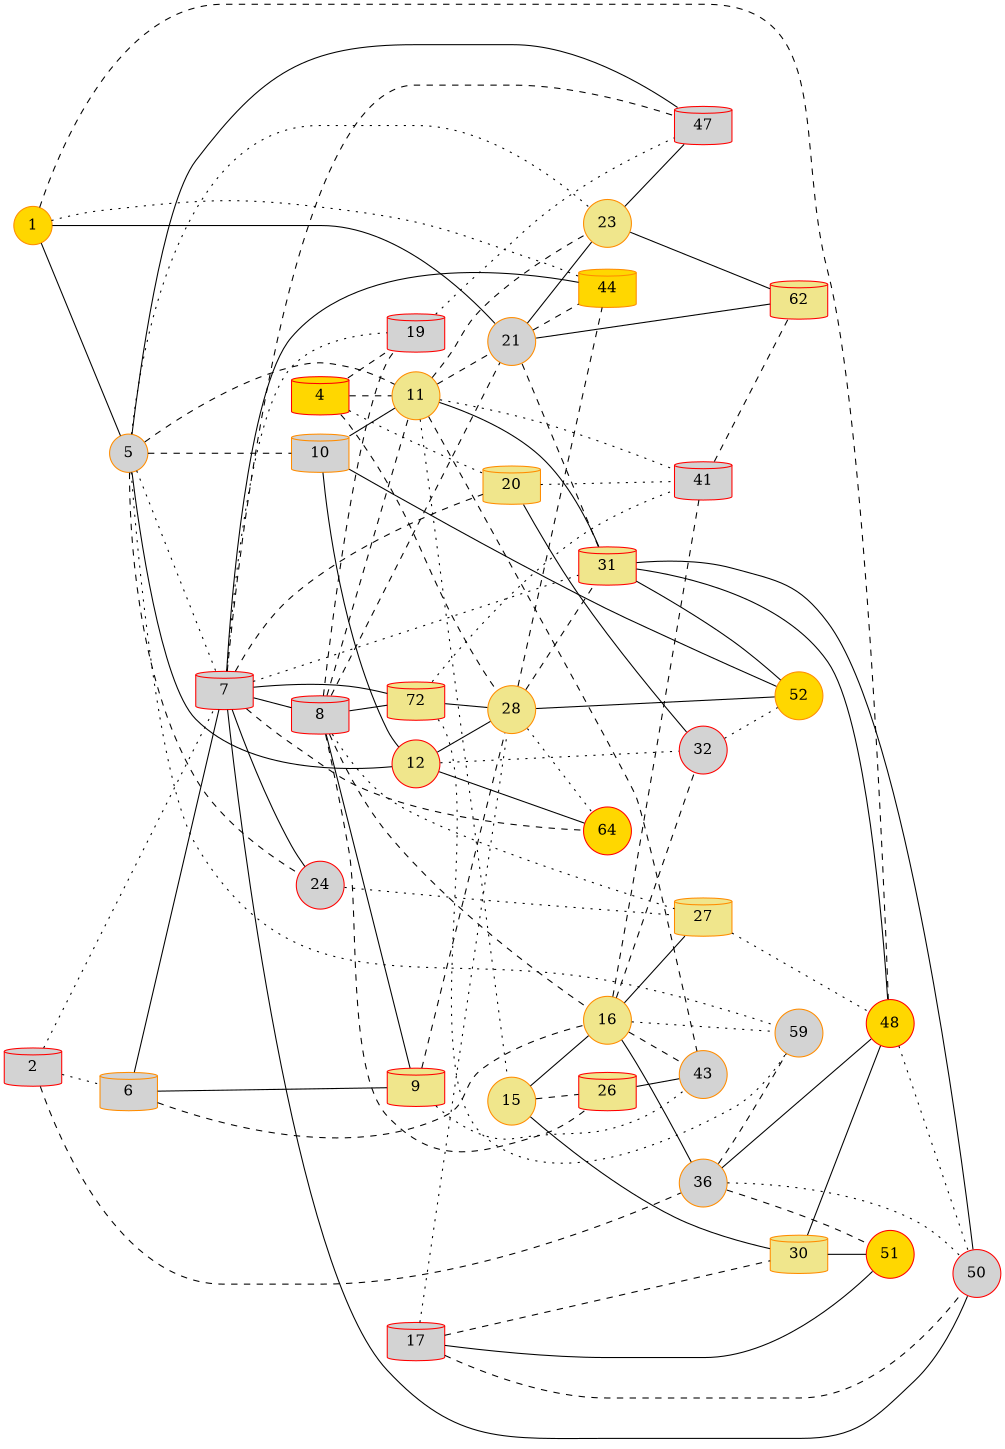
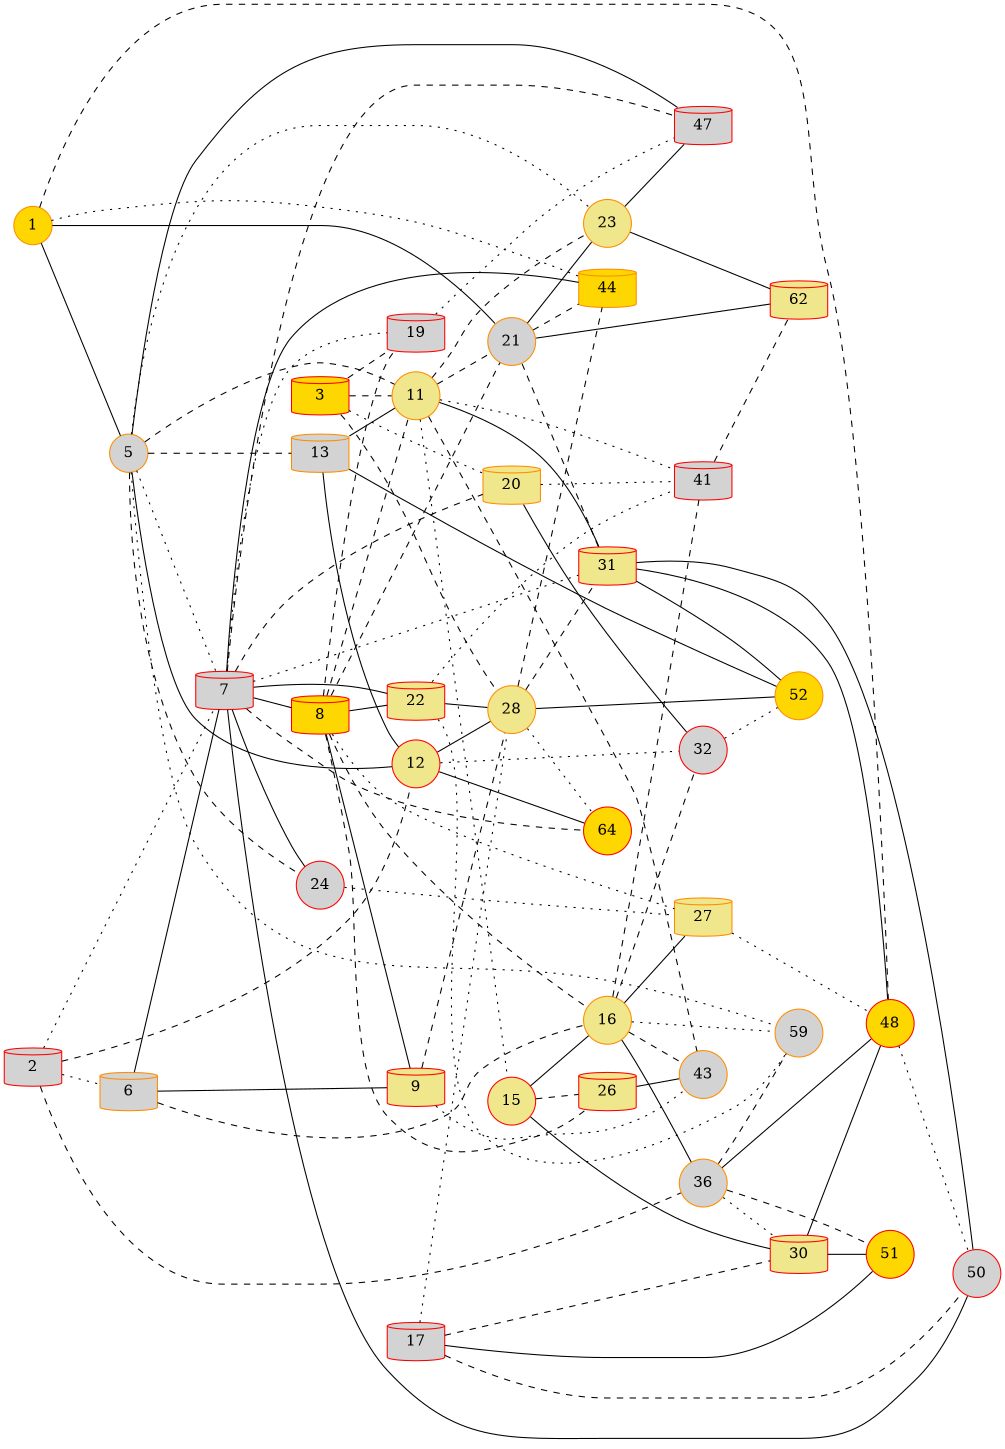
  graph {
    rankdir=LR
    node [color=red fillcolor=lightgrey shape=circle style=filled]
    edge [style=solid]
    1 [color=darkorange fillcolor=gold super="+4"]
    5 [color=darkorange super="+43+13+57"]
    21 [color=darkorange super="+33+55"]
    44 [color=darkorange fillcolor=gold shape=cylinder]
    48 [fillcolor=gold super="+49"]
    7 [shape=cylinder super="+54+60+14"]
    12 [fillcolor=khaki super="+71+29"]
    11 [color=darkorange fillcolor=khaki super="+42"]
-   10 [color=darkorange shape=cylinder]
+   10 [color=darkorange shape=cylinder label=13]
    23 [color=darkorange fillcolor=khaki super="+46"]
    24
    47 [shape=cylinder]
    59 [color=darkorange]
    31 [fillcolor=khaki shape=cylinder super="+35+74"]
    62 [fillcolor=khaki shape=cylinder]
    50 [super="+53"]
    2 [shape=cylinder]
    6 [color=darkorange shape=cylinder]
    36 [color=darkorange super="+75"]
    9 [fillcolor=khaki shape=cylinder]
    16 [color=darkorange fillcolor=khaki super="+25+38"]
    19 [shape=cylinder]
    20 [color=darkorange fillcolor=khaki shape=cylinder]
-   8 [shape=cylinder super="+18"]
-   22 [fillcolor=khaki shape=cylinder super="+56" label=72]
+   8 [fillcolor=gold shape=cylinder super="+18"]
+   22 [fillcolor=khaki shape=cylinder super="+56"]
    64 [fillcolor=gold]
    28 [color=darkorange fillcolor=khaki super="+39+37"]
    32 [super="+58"]
    51 [fillcolor=gold]
    n30 [color=darkorange label=43]
-   15 [color=darkorange fillcolor=khaki]
+   15 [fillcolor=khaki]
    41 [shape=cylinder super="+67"]
-   3 [fillcolor=gold shape=cylinder label=4]
+   3 [fillcolor=gold shape=cylinder]
    52 [color=darkorange fillcolor=gold super="+61"]
    27 [color=darkorange fillcolor=khaki shape=cylinder]
    26 [fillcolor=khaki shape=cylinder]
-   30 [color=darkorange fillcolor=khaki shape=cylinder]
+   30 [fillcolor=khaki shape=cylinder]
    17 [shape=cylinder]
    1 -- 5 [weight=2]
    1 -- 21 [weight=2]
    1 -- 44 [style=dotted]
    1 -- 48 [style=dashed]
    5 -- 7 [style=dotted]
    5 -- 12 [weight=2]
    5 -- 11 [style=dashed]
    5 -- 10 [style=dashed]
    5 -- 23 [style=dotted]
    5 -- 24 [style=dashed]
    5 -- 47
    5 -- 59 [style=dotted]
    21 -- 44 [style=dashed]
    21 -- 23
    21 -- 31 [style=dashed]
    21 -- 62
    48 -- 50 [style=dotted]
    7 -- 44
    7 -- 24 [weight=2]
    7 -- 47 [style=dashed]
    7 -- 31 [style=dotted weight=2]
    7 -- 50 [weight=2]
    7 -- 19 [style=dotted]
    7 -- 20 [style=dashed]
    7 -- 8
    7 -- 22
    7 -- 64 [style=dashed]
    12 -- 64
    12 -- 28
    12 -- 32 [style=dotted]
    11 -- 21 [style=dashed]
    11 -- 23 [style=dashed]
    11 -- 31
    11 -- n30 [style=dashed]
    11 -- 15 [style=dotted]
    11 -- 41 [style=dotted]
    10 -- 12
    10 -- 11
    10 -- 52
    23 -- 47
    23 -- 62 [weight=2]
    24 -- 27 [style=dotted]
    31 -- 48
    31 -- 50
    31 -- 52
    2 -- 7 [style=dotted]
+   2 -- 12 [style=dashed]
    2 -- 6 [style=dotted]
    2 -- 36 [style=dashed]
    6 -- 7
    6 -- 9
    6 -- 16 [style=dashed]
    36 -- 48
    36 -- 59 [style=dashed]
-   36 -- 50 [style=dotted]
+   36 -- 30 [style=dotted]
    36 -- 51 [style=dashed]
    9 -- 28 [style=dashed]
    9 -- n30 [style=dotted]
    16 -- 59 [style=dotted]
    16 -- 36
    16 -- 32 [style=dashed weight=2]
    16 -- n30 [style=dashed]
    16 -- 41 [style=dashed]
    16 -- 27
    19 -- 47 [style=dotted]
    20 -- 32
    20 -- 41 [style=dotted]
    8 -- 21 [style=dashed]
    8 -- 11 [style=dashed]
    8 -- 9
    8 -- 16 [style=dashed]
    8 -- 19 [style=dashed]
    8 -- 22
    8 -- 27 [style=dotted]
    8 -- 26 [style=dashed weight=2]
    22 -- 59 [style=dotted]
    22 -- 28
    22 -- 41 [style=dotted weight=2]
    28 -- 44 [style=dashed]
    28 -- 31 [style=dashed]
    28 -- 64 [style=dotted weight=2]
    28 -- 52 [weight=2]
    32 -- 52 [style=dotted]
    15 -- 16
    15 -- 26 [style=dashed]
    15 -- 30
    41 -- 62 [style=dashed]
    3 -- 11 [style=dashed]
    3 -- 19 [style=dashed]
    3 -- 20 [style=dotted]
    3 -- 28 [style=dashed]
    27 -- 48 [style=dotted]
    26 -- n30
    30 -- 48
    30 -- 51
    17 -- 50 [style=dashed]
    17 -- 28 [style=dotted]
    17 -- 51
    17 -- 30 [style=dashed]
  }
